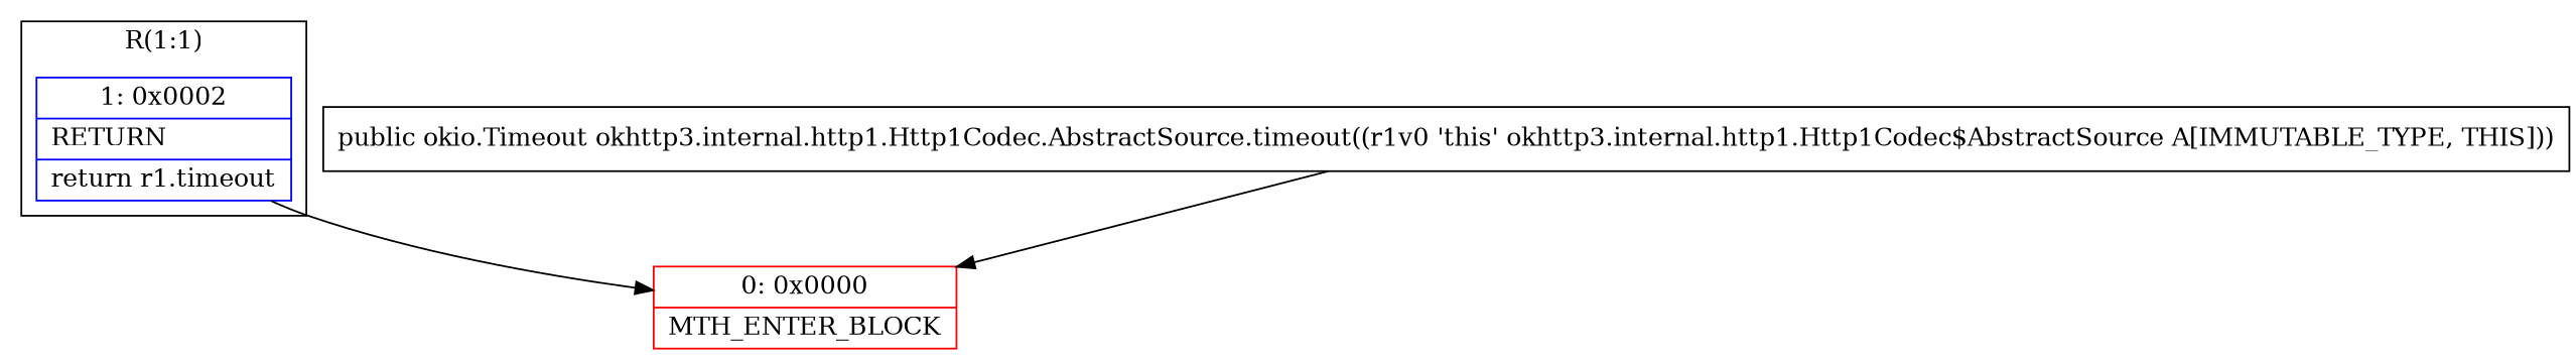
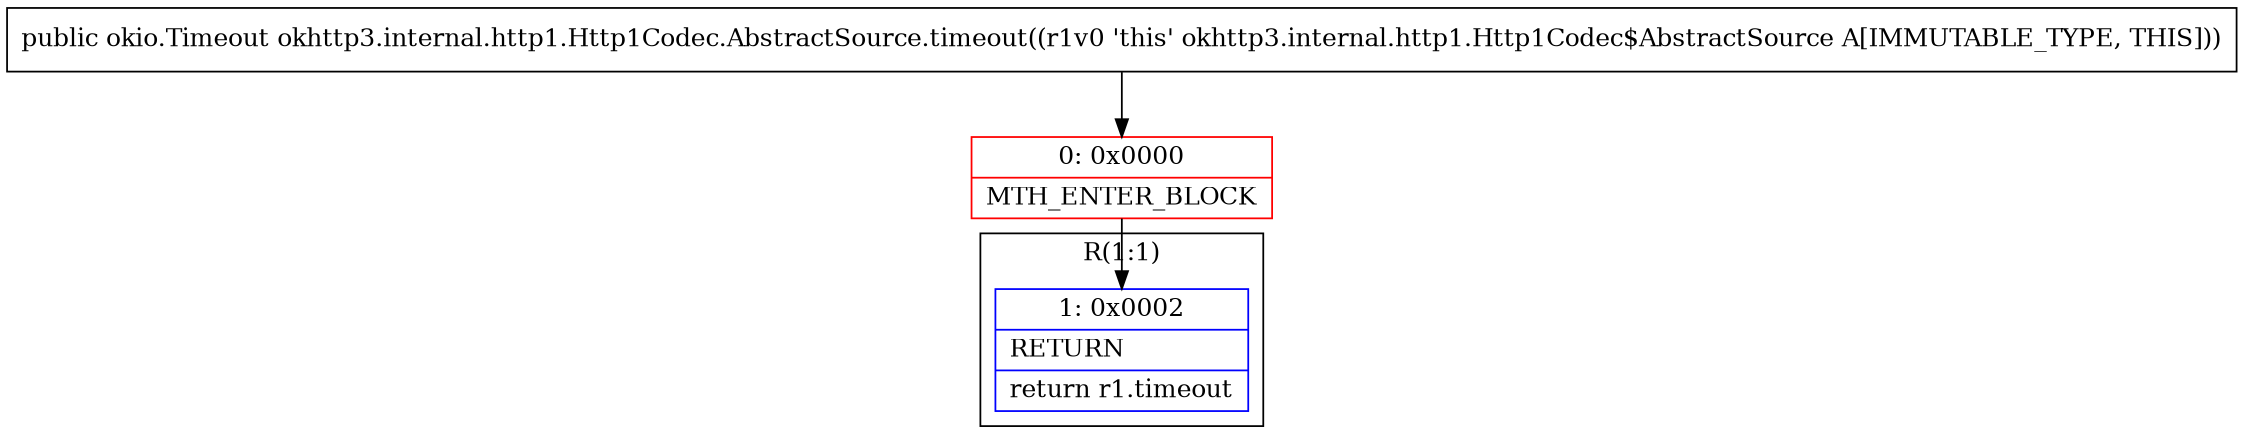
  digraph {
    node [shape=record]
    n1 [color=blue label="{1\:\ 0x0002|RETURN\l|return r1.timeout\l}"]
    n2 [color=red label="{0\:\ 0x0000|MTH_ENTER_BLOCK\l}"]
    n3 [label="{public okio.Timeout okhttp3.internal.http1.Http1Codec.AbstractSource.timeout((r1v0 'this' okhttp3.internal.http1.Http1Codec$AbstractSource A[IMMUTABLE_TYPE, THIS])) }"]
    subgraph cluster_1 {
      label="R(1:1)"
      n1
    }
-   n1 -> n2
+   n2 -> n1
    n3 -> n2
  }
